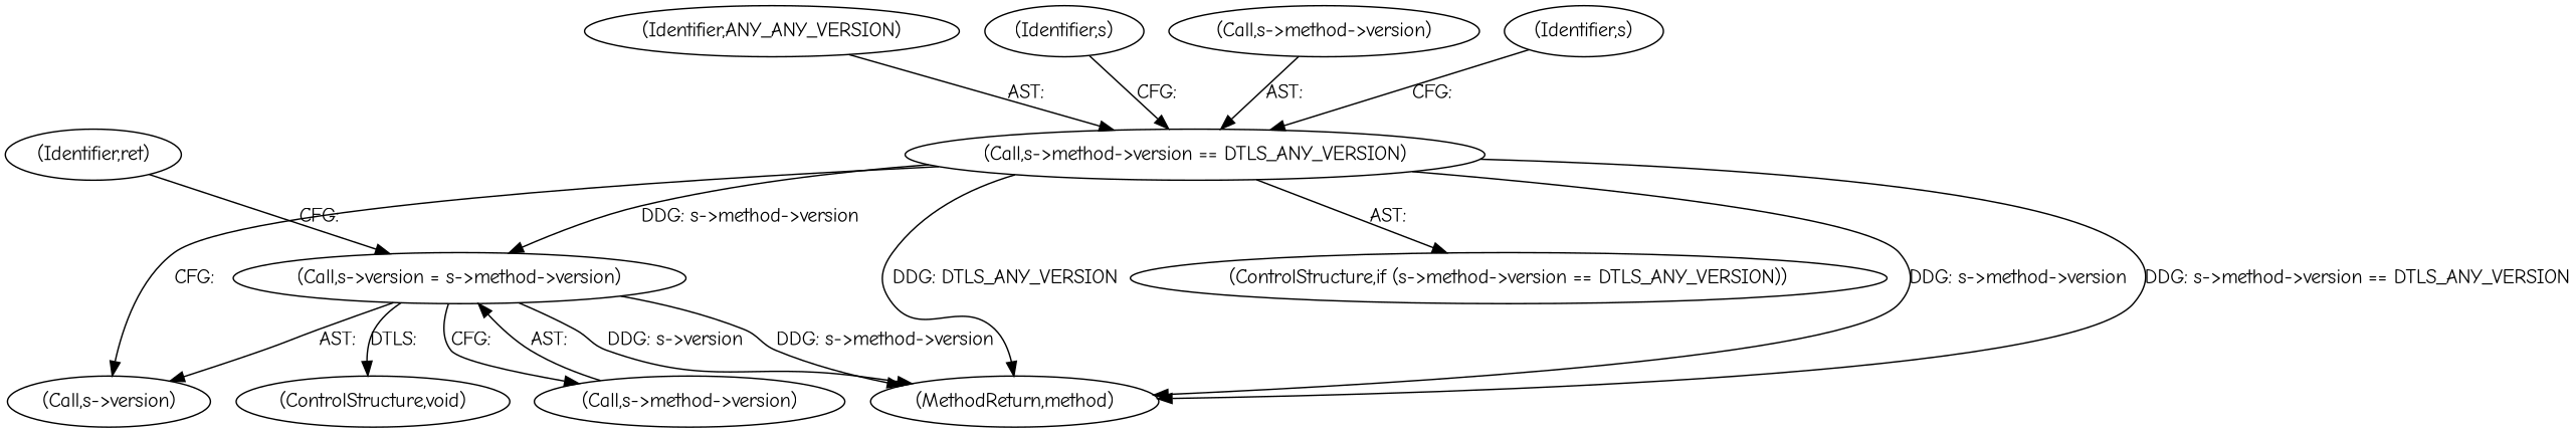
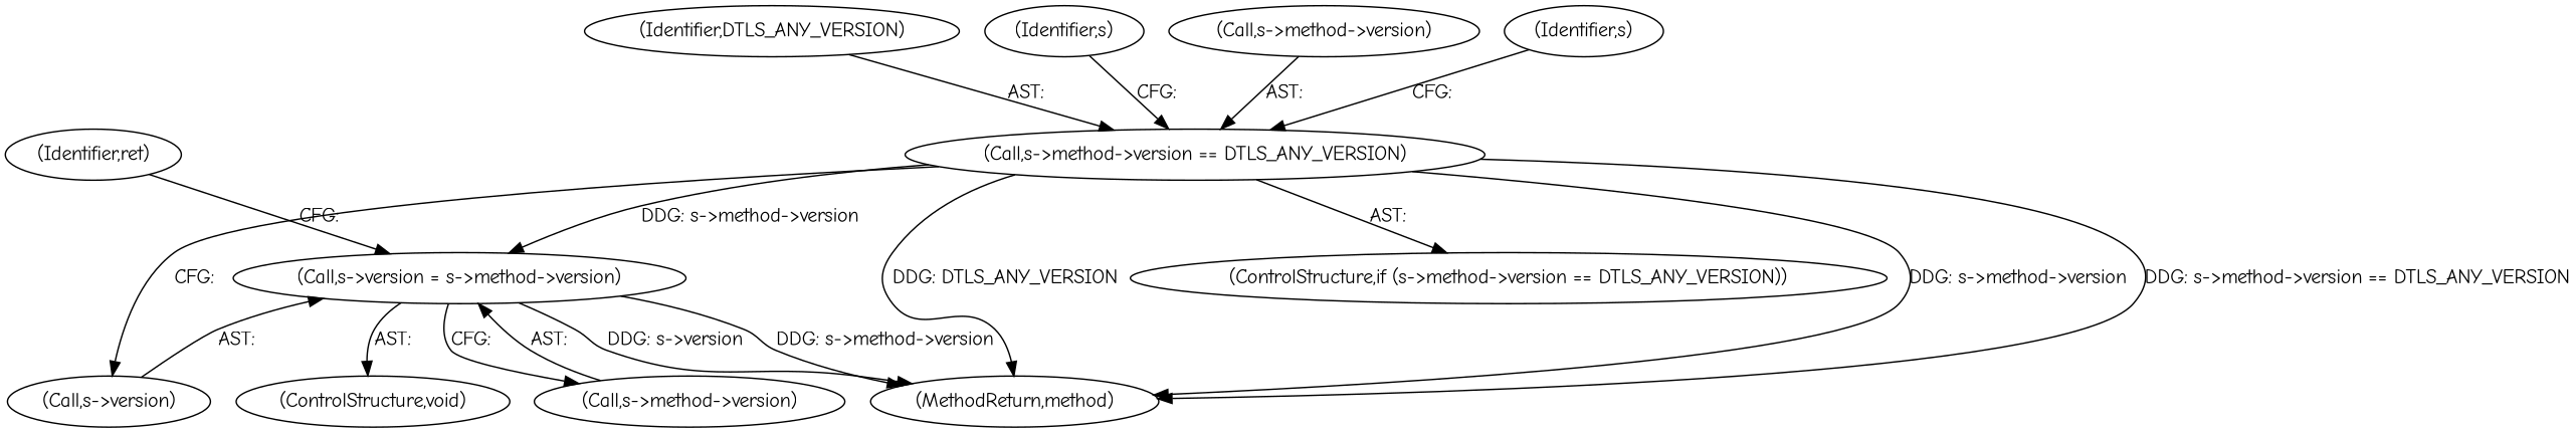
  digraph {
    fontname="Comic Neue"
    node [fontname="Comic Neue"]
    edge [fontname="Comic Neue"]
    n1 [label="(Call,s->version = s->method->version)"]
    n2 [label="(MethodReturn,method)"]
    n3 [label="(ControlStructure,void)"]
    n4 [label="(Call,s->method->version)"]
    n5 [label="(Call,s->method->version == DTLS_ANY_VERSION)"]
    n6 [label="(ControlStructure,if (s->method->version == DTLS_ANY_VERSION))"]
    n7 [label="(Call,s->version)"]
-   n8 [label="(Identifier,ANY_ANY_VERSION)"]
+   n8 [label="(Identifier,DTLS_ANY_VERSION)"]
    n9 [label="(Identifier,s)"]
    n10 [label="(Call,s->method->version)"]
    n11 [label="(Identifier,ret)"]
    n12 [label="(Identifier,s)"]
    n1 -> n2 [label="DDG: s->version"]
    n1 -> n2 [label="DDG: s->method->version"]
-   n1 -> n3 [label="DTLS: "]
+   n1 -> n3 [label="AST: "]
    n1 -> n4 [label="CFG: "]
    n4 -> n1 [label="AST: "]
    n5 -> n1 [label="DDG: s->method->version"]
    n5 -> n2 [label="DDG: s->method->version"]
    n5 -> n2 [label="DDG: s->method->version == DTLS_ANY_VERSION"]
    n5 -> n2 [label="DDG: DTLS_ANY_VERSION"]
    n5 -> n6 [label="AST: "]
    n5 -> n7 [label="CFG: "]
-   n1 -> n7 [label="AST: "]
+   n7 -> n1 [label="AST: "]
    n8 -> n5 [label="AST: "]
    n9 -> n5 [label="CFG: "]
    n10 -> n5 [label="AST: "]
    n11 -> n1 [label="CFG: "]
    n12 -> n5 [label="CFG: "]
  }
